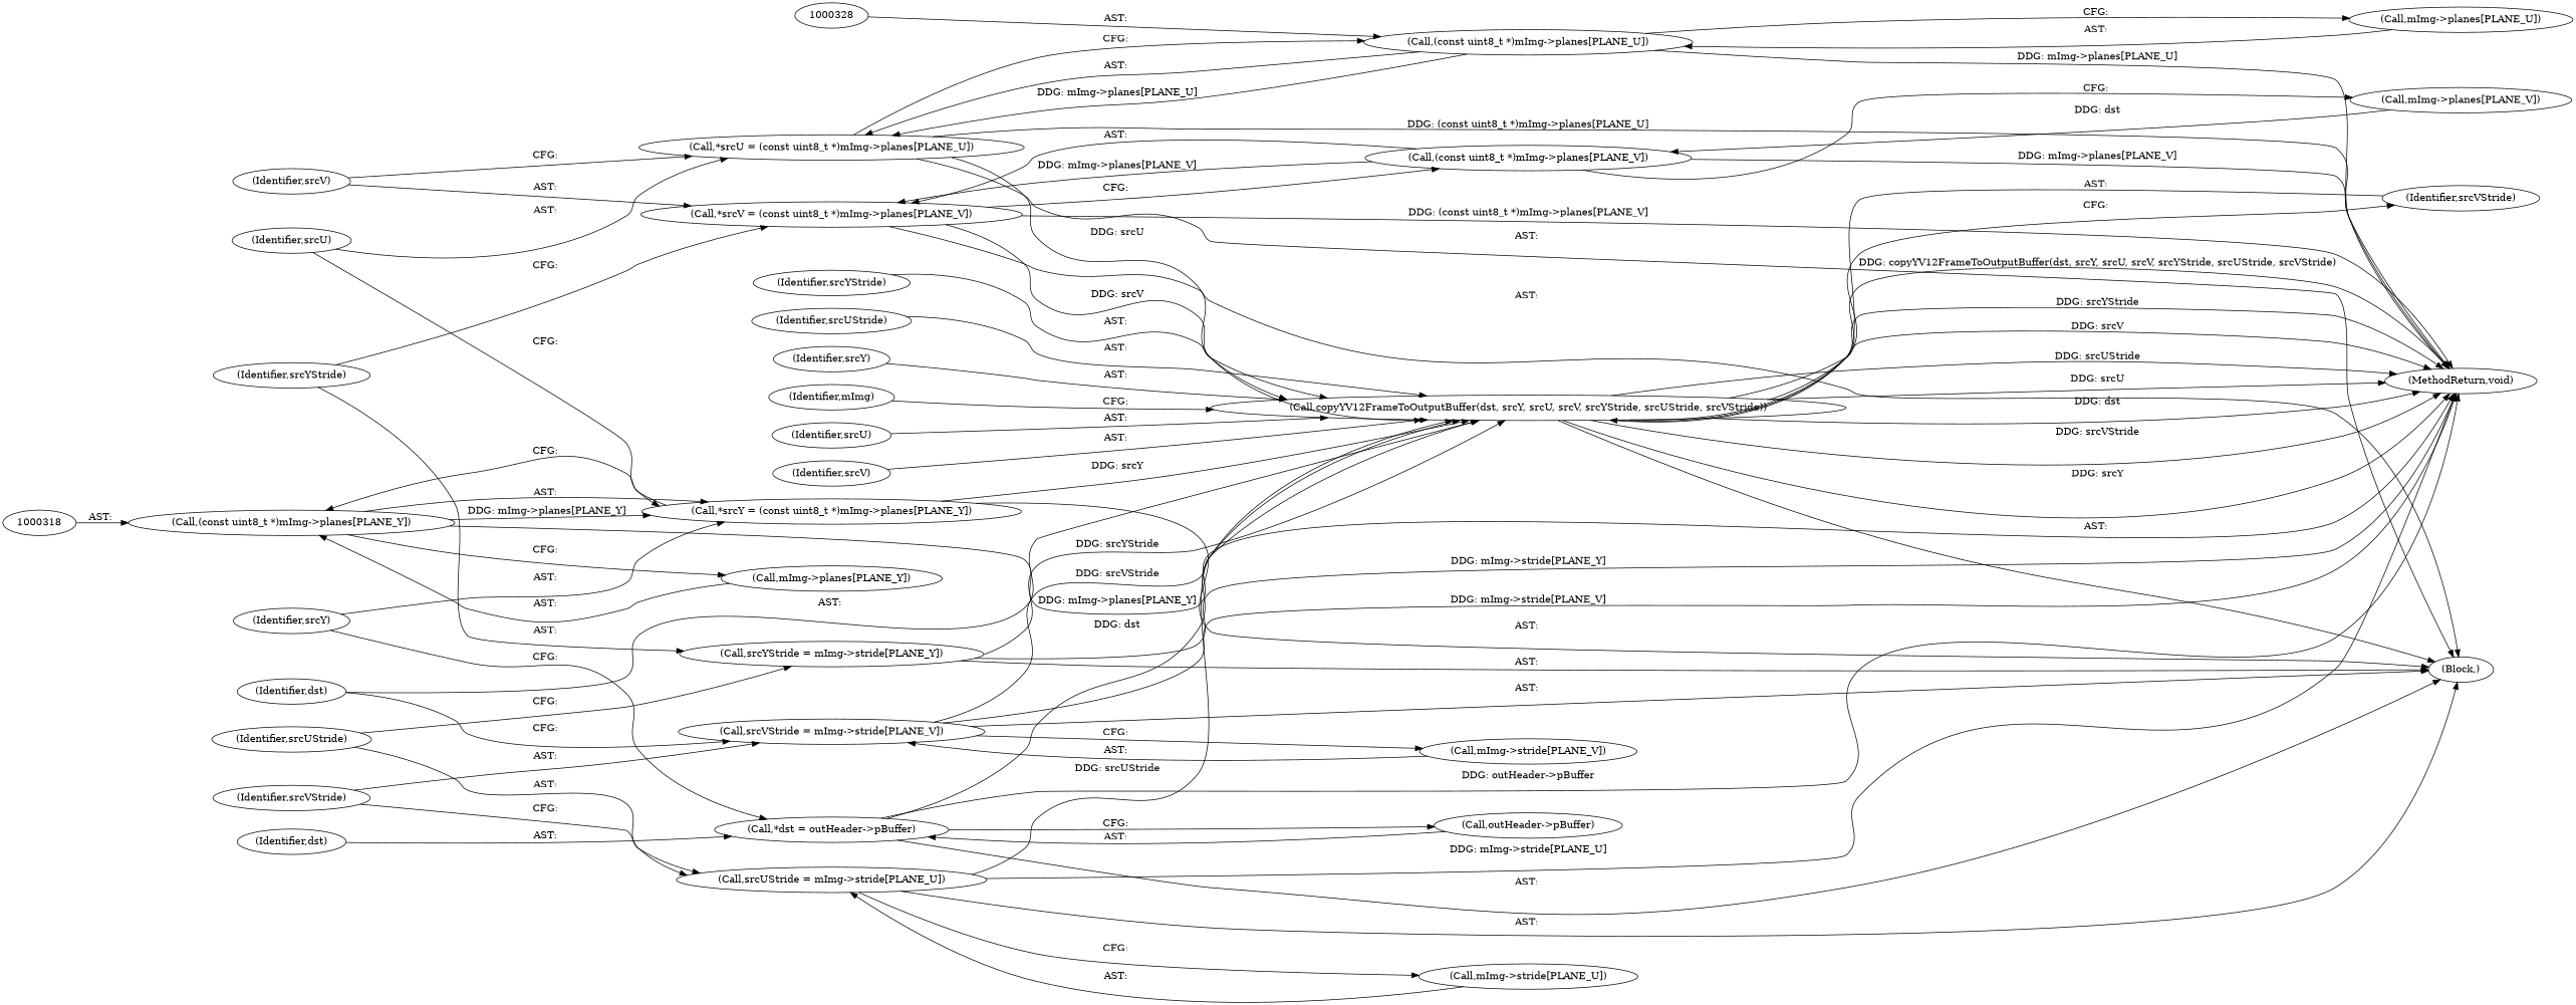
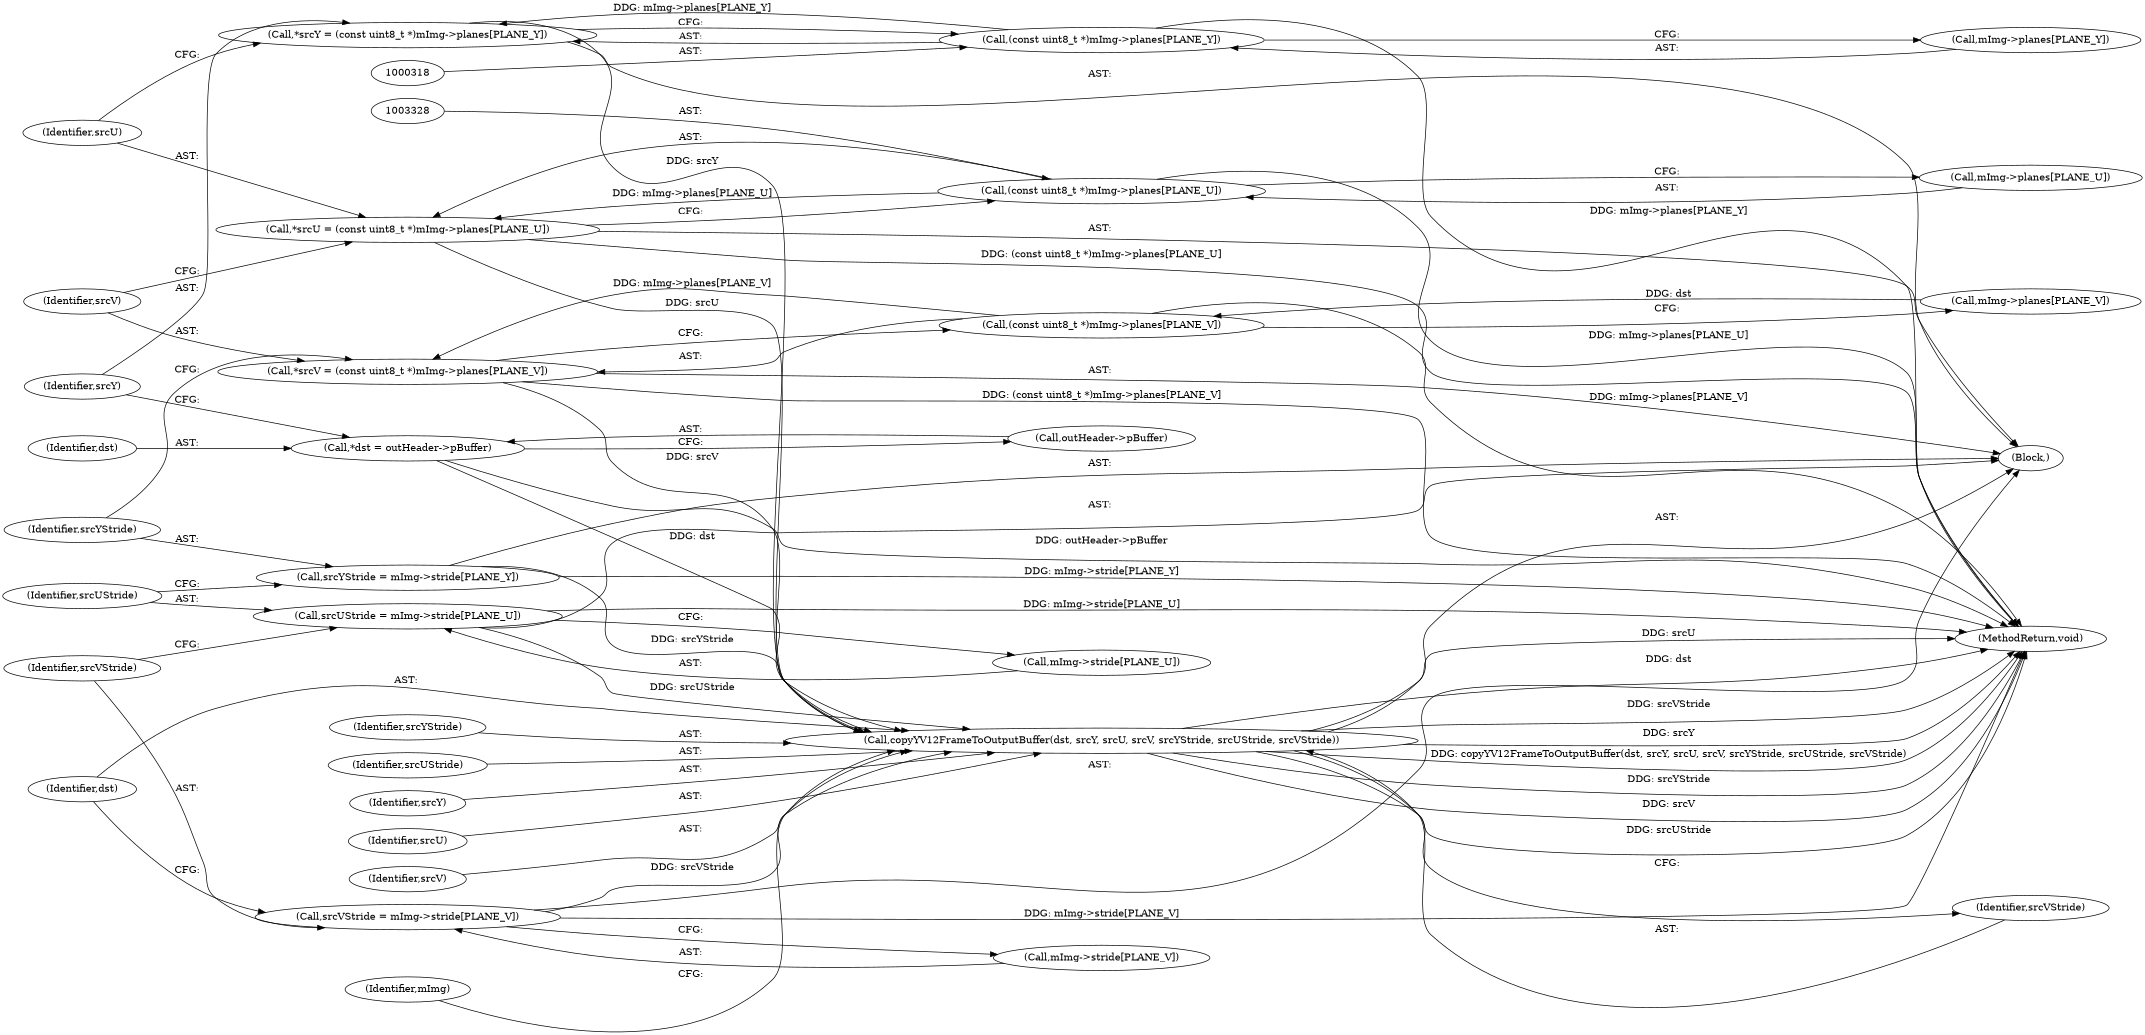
  digraph {
    rankdir=LR
    n1 [label="(Call,copyYV12FrameToOutputBuffer(dst, srcY, srcU, srcV, srcYStride, srcUStride, srcVStride))"]
    n2 [label="(Block,)"]
    n3 [label="(MethodReturn,void)"]
    n4 [label="(Identifier,srcVStride)"]
    n5 [label="(Call,*dst = outHeader->pBuffer)"]
    n6 [label="(Call,outHeader->pBuffer)"]
    n7 [label="(Call,*srcY = (const uint8_t *)mImg->planes[PLANE_Y])"]
    n8 [label="(Call,(const uint8_t *)mImg->planes[PLANE_Y])"]
    n9 [label="(Call,mImg->planes[PLANE_Y])"]
    n10 [label="(Call,*srcU = (const uint8_t *)mImg->planes[PLANE_U])"]
    n11 [label="(Call,(const uint8_t *)mImg->planes[PLANE_U])"]
    n12 [label="(Call,mImg->planes[PLANE_U])"]
    n13 [label="(Call,*srcV = (const uint8_t *)mImg->planes[PLANE_V])"]
    n14 [label="(Call,(const uint8_t *)mImg->planes[PLANE_V])"]
    n15 [label="(Call,mImg->planes[PLANE_V])"]
    n16 [label="(Call,srcYStride = mImg->stride[PLANE_Y])"]
    n17 [label="(Call,srcUStride = mImg->stride[PLANE_U])"]
    n18 [label="(Call,mImg->stride[PLANE_U])"]
    n19 [label="(Call,srcVStride = mImg->stride[PLANE_V])"]
    n20 [label="(Call,mImg->stride[PLANE_V])"]
    n21 [label="(Identifier,dst)"]
    n22 [label="(Identifier,srcV)"]
    n23 [label="(Identifier,srcUStride)"]
    n24 [label="(Identifier,srcVStride)"]
    n25 [label="(Identifier,srcYStride)"]
    n26 [label="(Identifier,srcY)"]
    n27 [label="(Identifier,srcYStride)"]
    n28 [label="(Identifier,srcUStride)"]
    n29 [label="(Identifier,srcY)"]
    n30 [label="(Identifier,mImg)"]
    n31 [label="(Identifier,dst)"]
    n32 [label="(Identifier,srcU)"]
    n33 [label="(Identifier,srcU)"]
    n34 [label="(Identifier,srcV)"]
    1000318
-   1000328
+   1000328 [label=1003328]
    n1 -> n2 [label="AST: "]
    n1 -> n3 [label="DDG: dst"]
    n1 -> n3 [label="DDG: srcVStride"]
    n1 -> n3 [label="DDG: srcY"]
    n1 -> n3 [label="DDG: copyYV12FrameToOutputBuffer(dst, srcY, srcU, srcV, srcYStride, srcUStride, srcVStride)"]
    n1 -> n3 [label="DDG: srcYStride"]
    n1 -> n3 [label="DDG: srcV"]
    n1 -> n3 [label="DDG: srcUStride"]
    n1 -> n3 [label="DDG: srcU"]
    n1 -> n4 [label="CFG: "]
    n4 -> n1 [label="AST: "]
    n5 -> n1 [label="DDG: dst"]
-   n5 -> n2 [label="AST: "]
    n5 -> n3 [label="DDG: outHeader->pBuffer"]
    n5 -> n6 [label="CFG: "]
    n6 -> n5 [label="AST: "]
    n7 -> n1 [label="DDG: srcY"]
    n7 -> n2 [label="AST: "]
    n7 -> n8 [label="CFG: "]
    n8 -> n3 [label="DDG: mImg->planes[PLANE_Y]"]
    n8 -> n7 [label="AST: "]
    n8 -> n7 [label="DDG: mImg->planes[PLANE_Y]"]
    n8 -> n9 [label="CFG: "]
    n9 -> n8 [label="AST: "]
    n10 -> n1 [label="DDG: srcU"]
    n10 -> n2 [label="AST: "]
    n10 -> n3 [label="DDG: (const uint8_t *)mImg->planes[PLANE_U]"]
    n10 -> n11 [label="CFG: "]
    n11 -> n3 [label="DDG: mImg->planes[PLANE_U]"]
    n11 -> n10 [label="AST: "]
    n11 -> n10 [label="DDG: mImg->planes[PLANE_U]"]
    n11 -> n12 [label="CFG: "]
    n12 -> n11 [label="AST: "]
    n13 -> n1 [label="DDG: srcV"]
    n13 -> n2 [label="AST: "]
    n13 -> n3 [label="DDG: (const uint8_t *)mImg->planes[PLANE_V]"]
    n13 -> n14 [label="CFG: "]
    n14 -> n3 [label="DDG: mImg->planes[PLANE_V]"]
    n14 -> n13 [label="AST: "]
    n14 -> n13 [label="DDG: mImg->planes[PLANE_V]"]
    n14 -> n15 [label="CFG: "]
    n15 -> n14 [label="DDG: dst"]
    n16 -> n1 [label="DDG: srcYStride"]
    n16 -> n2 [label="AST: "]
    n16 -> n3 [label="DDG: mImg->stride[PLANE_Y]"]
    n17 -> n1 [label="DDG: srcUStride"]
    n17 -> n2 [label="AST: "]
    n17 -> n3 [label="DDG: mImg->stride[PLANE_U]"]
    n17 -> n18 [label="CFG: "]
    n18 -> n17 [label="AST: "]
    n19 -> n1 [label="DDG: srcVStride"]
    n19 -> n2 [label="AST: "]
    n19 -> n3 [label="DDG: mImg->stride[PLANE_V]"]
    n19 -> n20 [label="CFG: "]
    n20 -> n19 [label="AST: "]
    n21 -> n1 [label="AST: "]
    n21 -> n19 [label="CFG: "]
    n22 -> n10 [label="CFG: "]
    n22 -> n13 [label="AST: "]
    n23 -> n16 [label="CFG: "]
    n23 -> n17 [label="AST: "]
    n24 -> n17 [label="CFG: "]
    n24 -> n19 [label="AST: "]
    n25 -> n1 [label="AST: "]
    n26 -> n5 [label="CFG: "]
    n26 -> n7 [label="AST: "]
    n27 -> n13 [label="CFG: "]
    n27 -> n16 [label="AST: "]
    n28 -> n1 [label="AST: "]
    n29 -> n1 [label="AST: "]
    n30 -> n1 [label="CFG: "]
    n31 -> n5 [label="AST: "]
    n32 -> n1 [label="AST: "]
    n33 -> n7 [label="CFG: "]
    n33 -> n10 [label="AST: "]
    n34 -> n1 [label="AST: "]
    1000318 -> n8 [label="AST: "]
    1000328 -> n11 [label="AST: "]
  }
